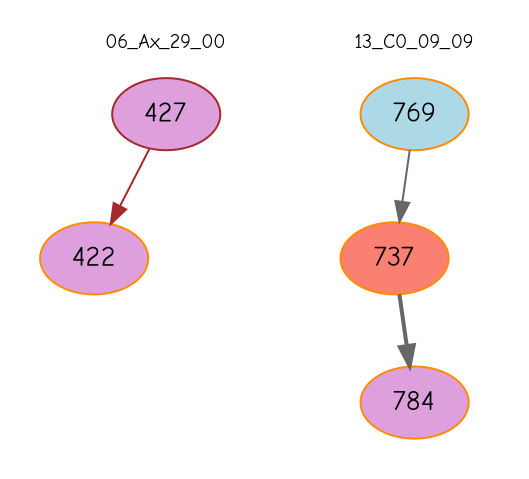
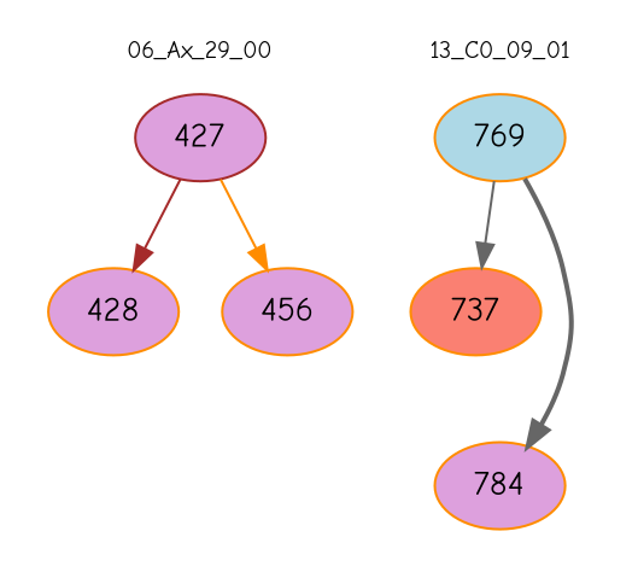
  digraph {
    fontname="Comic Neue"
    node [color=darkorange fillcolor=plum fontname="Comic Neue" style=filled]
    edge [color=gray40 fontname="Comic Neue" style=solid]
    n1 [color=brown label=427]
-   n2 [label=422]
+   n2 [label=428]
+   n3 [label=456]
    n4 [fillcolor=lightblue label=769]
    n5 [fillcolor=salmon label=737]
    n6 [label=784]
    subgraph cluster_1 {
      color=white
      fontsize=10
      label="06_Ax_29_00"
      n1
      n2
+     n3
    }
    subgraph cluster_2 {
      color=white
      fontsize=10
-     label="13_C0_09_09"
+     label="13_C0_09_01"
      n4
      n5
      n6
    }
    n1 -> n2 [color=brown]
+   n1 -> n3 [color=darkorange]
    n4 -> n5
-   n5 -> n6 [style=bold]
+   n4 -> n6 [style=bold]
  }
